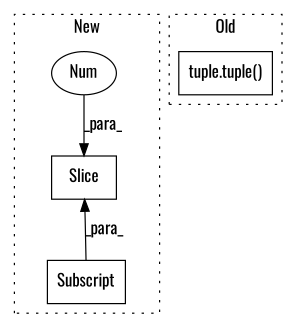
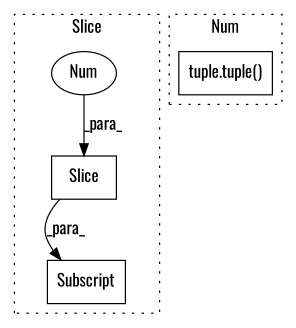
  digraph {
    fontname=Oswald
    node [fontname=Oswald s=502 shape=box]
    edge [fontname=Oswald]
    n1 [a=80 l=2 label=Slice]
    n2 [a=63 l="25,0" label=Subscript s="480,0"]
    n3 [a=76 l=1 label=Num shape=ellipse]
    n4 [a=75 l="6,1" label="tuple.tuple()" s="519,533"]
    subgraph cluster_1 {
-     label=New
+     label=Slice
      style=dotted
      n1
      n2
      n3
    }
    subgraph cluster_2 {
-     label=Old
+     label=Num
      style=dotted
      n4
    }
-   n2 -> n1 [label=_para_]
+   n1 -> n2 [label=_para_]
    n3 -> n1 [label=_para_]
  }
